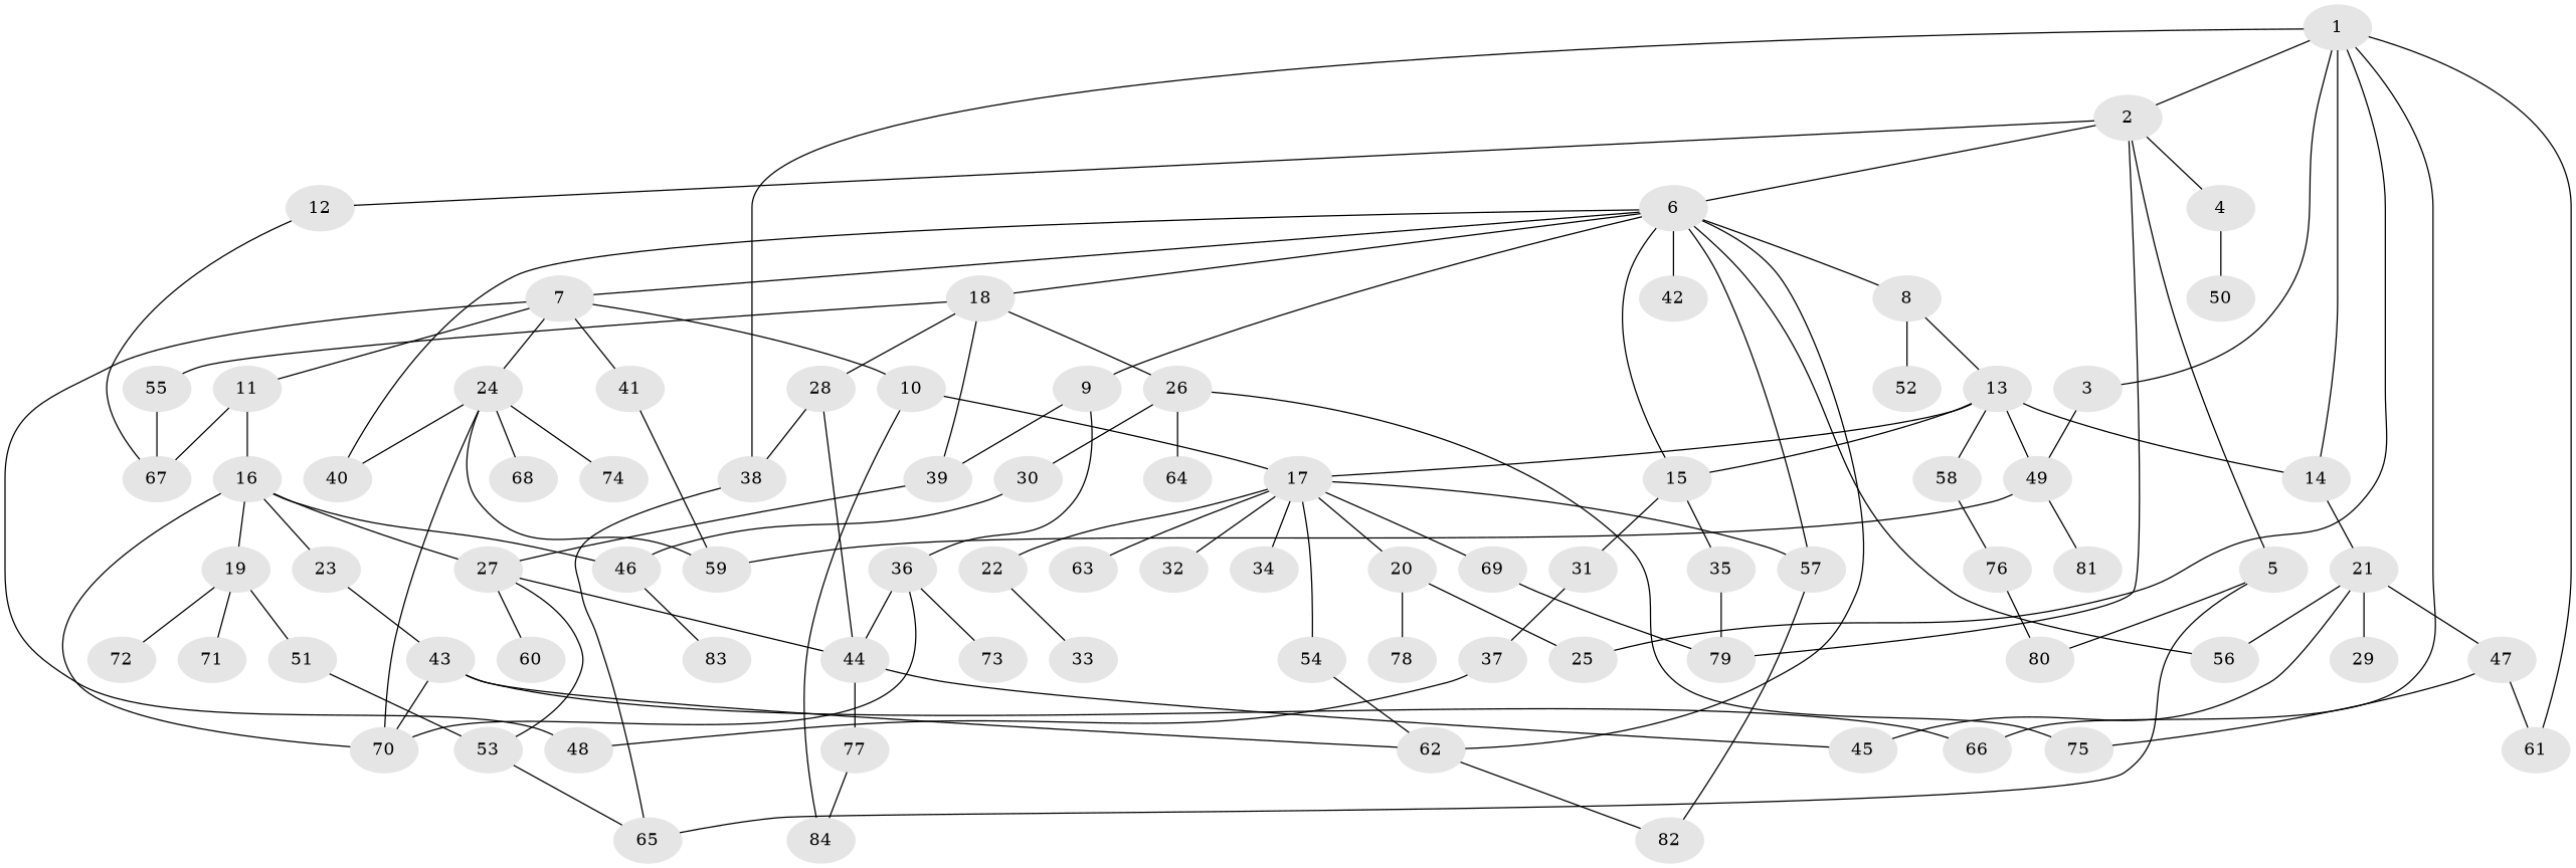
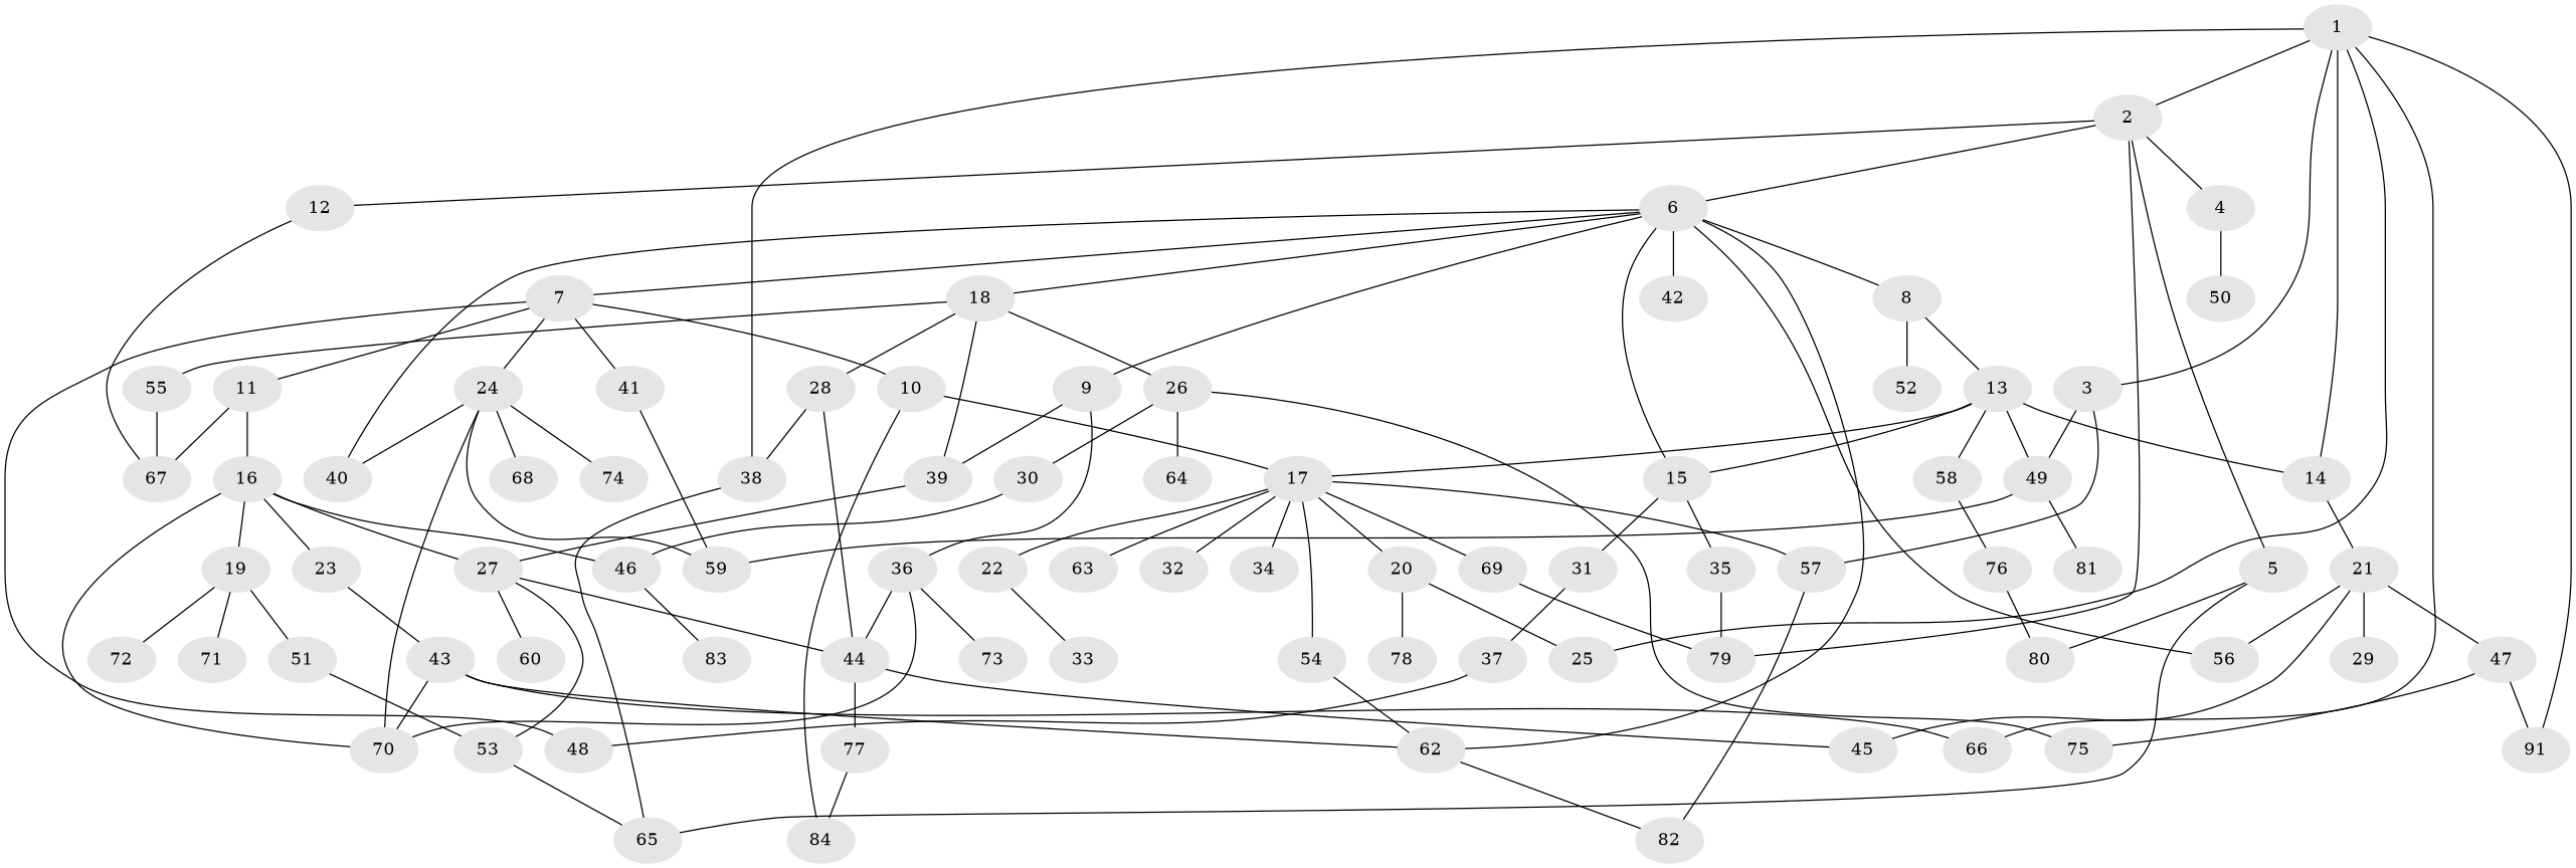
  graph {
    node [color=gray90 style=filled]
    1
    2
    3
    14
    25
    38
-   61
+   61 [label=91]
    66
    4
    5
    6
    12
    79
    49
    21
    65
    50
    80
    7
    8
    9
    15
    18
    40
    42
    56
    57
    62
    67
    59
    81
    10
    11
    24
    41
    48
    13
    52
    36
    39
    31
    35
    26
    28
    55
    82
    17
    84
    16
    70
    68
    74
    58
    44
    73
    27
    20
    22
    32
    34
    54
    63
    69
    19
    23
    46
    76
    29
    45
    47
    37
    51
    71
    72
    43
    53
    60
    83
    78
    33
    30
    64
    75
    77
    1 -- 2
    1 -- 3
    1 -- 14
    1 -- 25
    1 -- 38
    1 -- 61
    1 -- 66
    2 -- 4
    2 -- 5
    2 -- 6
    2 -- 12
    2 -- 79
    3 -- 49
    14 -- 21
    38 -- 65
    4 -- 50
    5 -- 65
    5 -- 80
    6 -- 7
    6 -- 8
    6 -- 9
    6 -- 15
    6 -- 18
    6 -- 40
    6 -- 42
    6 -- 56
-   6 -- 57
+   3 -- 57
    6 -- 62
    12 -- 67
    49 -- 59
    49 -- 81
    21 -- 56
    21 -- 29
    21 -- 45
    21 -- 47
    7 -- 10
    7 -- 11
    7 -- 24
    7 -- 41
    7 -- 48
    8 -- 13
    8 -- 52
    9 -- 36
    9 -- 39
    15 -- 31
    15 -- 35
    18 -- 39
    18 -- 26
    18 -- 28
    18 -- 55
    57 -- 82
    62 -- 82
    10 -- 17
    10 -- 84
    11 -- 67
    11 -- 16
    24 -- 40
    24 -- 59
    24 -- 70
    24 -- 68
    24 -- 74
    41 -- 59
    13 -- 14
    13 -- 49
    13 -- 15
    13 -- 17
    13 -- 58
    36 -- 70
    36 -- 44
    36 -- 73
    39 -- 27
    31 -- 37
    35 -- 79
    26 -- 30
    26 -- 64
    26 -- 75
    28 -- 38
    28 -- 44
    55 -- 67
    17 -- 57
    17 -- 20
    17 -- 22
    17 -- 32
    17 -- 34
    17 -- 54
    17 -- 63
    17 -- 69
    16 -- 70
    16 -- 27
    16 -- 19
    16 -- 23
    16 -- 46
    58 -- 76
    44 -- 45
    44 -- 77
    27 -- 44
    27 -- 53
    27 -- 60
    20 -- 25
    20 -- 78
    22 -- 33
    54 -- 62
    69 -- 79
    19 -- 51
    19 -- 71
    19 -- 72
    23 -- 43
    46 -- 83
    76 -- 80
    47 -- 61
    47 -- 75
    37 -- 48
    51 -- 53
    43 -- 66
    43 -- 62
    43 -- 70
    53 -- 65
    30 -- 46
    77 -- 84
  }
